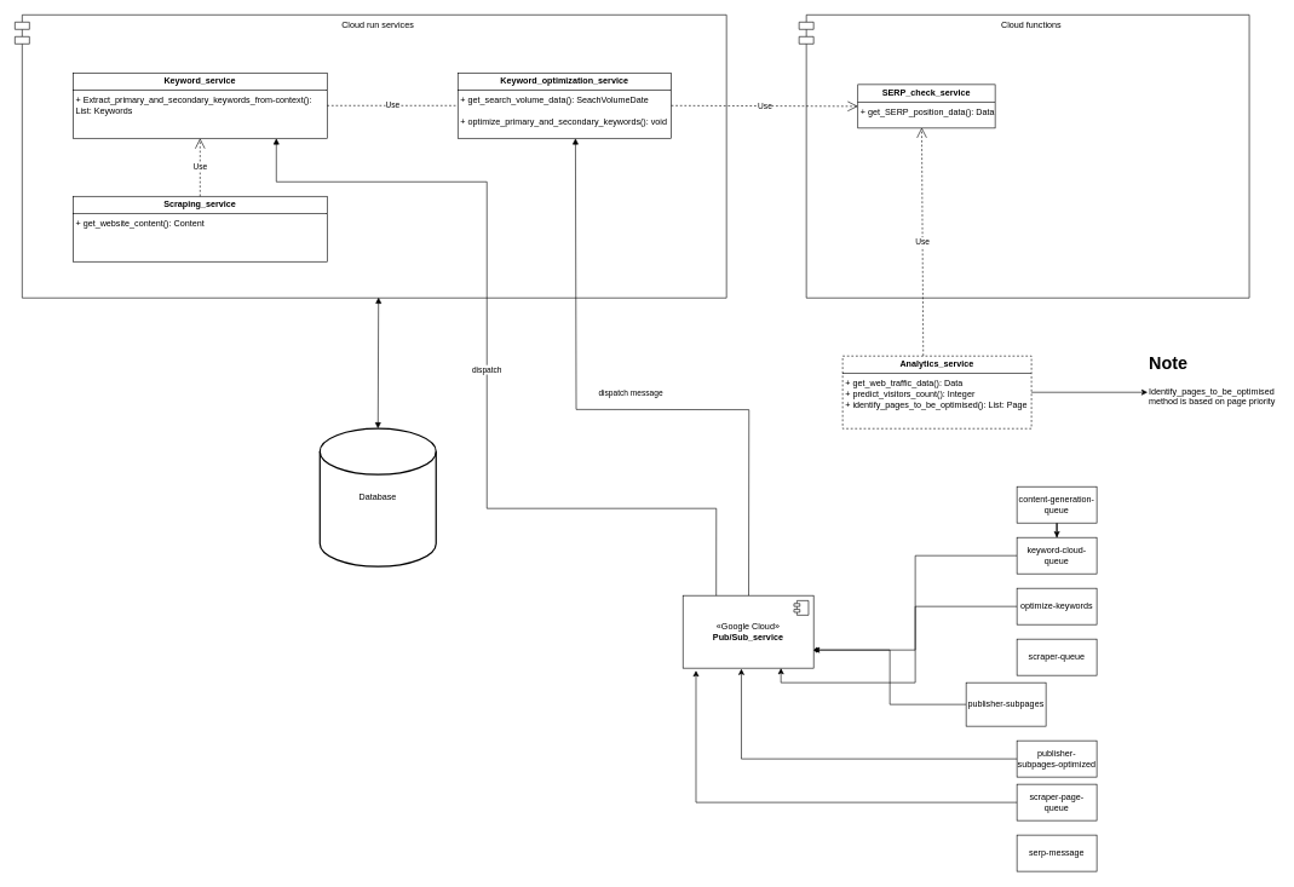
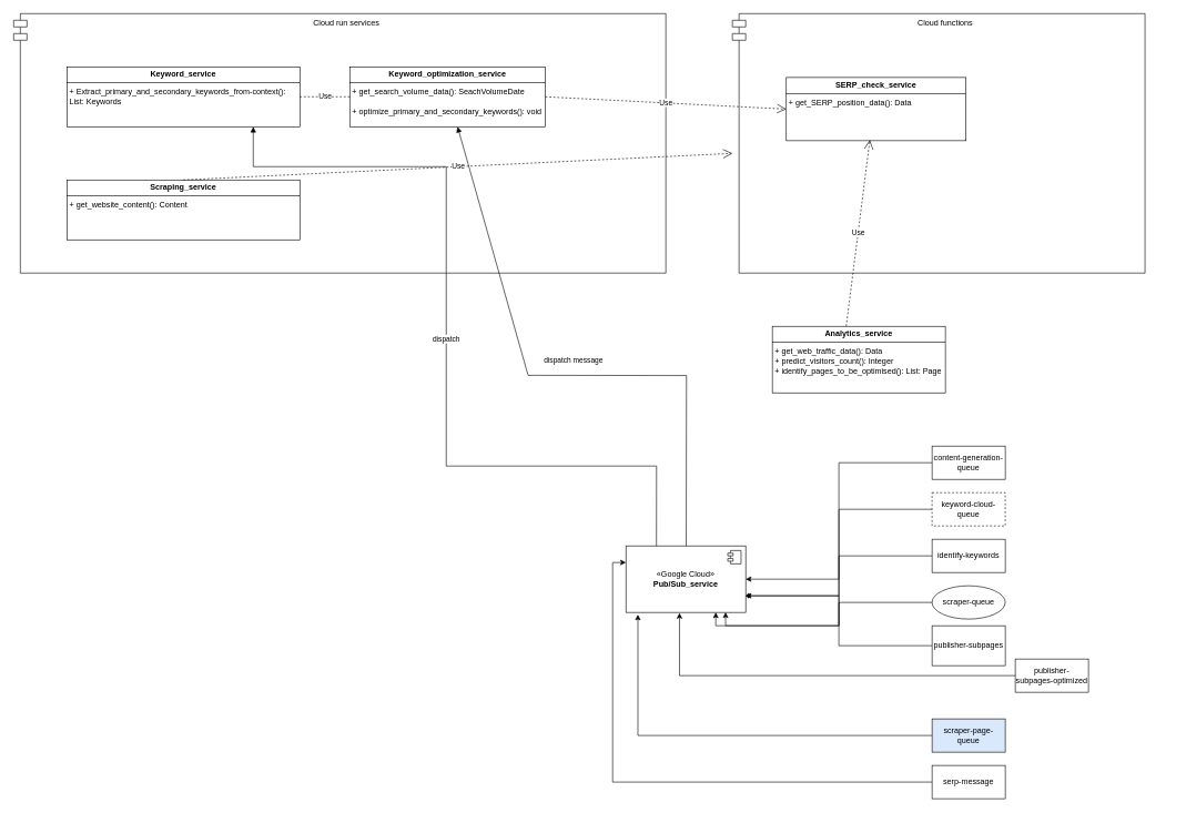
  <mxCell id="0" />
  <mxCell id="1" parent="0" />
  <mxCell id="2" value="Cloud run services" style="shape=module;align=left;spacingLeft=20;align=center;verticalAlign=top;whiteSpace=wrap;html=1;" parent="1" vertex="1"><mxGeometry x="20" y="20" width="980" height="390" as="geometry" /></mxCell>
  <mxCell id="3" value="&lt;p style=&quot;margin:0px;margin-top:4px;text-align:center;&quot;&gt;&lt;b&gt;Keyword_&lt;span style=&quot;background-color: initial;&quot;&gt;service&lt;/span&gt;&lt;/b&gt;&lt;/p&gt;&lt;hr size=&quot;1&quot; style=&quot;border-style:solid;&quot;&gt;&lt;p style=&quot;margin:0px;margin-left:4px;&quot;&gt;&lt;/p&gt;&lt;p style=&quot;margin:0px;margin-left:4px;&quot;&gt;+ Extract_primary_and_secondary_keywords_from-context(): List: Keywords&lt;/p&gt;" style="verticalAlign=top;align=left;overflow=fill;html=1;whiteSpace=wrap;" parent="1" vertex="1"><mxGeometry x="100" y="100" width="350" height="90" as="geometry" /></mxCell>
  <mxCell id="4" value="&lt;p style=&quot;margin:0px;margin-top:4px;text-align:center;&quot;&gt;&lt;b&gt;Scraping_service&lt;/b&gt;&lt;br&gt;&lt;/p&gt;&lt;hr size=&quot;1&quot; style=&quot;border-style:solid;&quot;&gt;&lt;p style=&quot;margin:0px;margin-left:4px;&quot;&gt;&lt;/p&gt;&lt;p style=&quot;margin:0px;margin-left:4px;&quot;&gt;+ get_website_content(): Content&lt;/p&gt;&lt;p style=&quot;margin:0px;margin-left:4px;&quot;&gt;&lt;br&gt;&lt;/p&gt;" style="verticalAlign=top;align=left;overflow=fill;html=1;whiteSpace=wrap;" parent="1" vertex="1"><mxGeometry x="100" y="270" width="350" height="90" as="geometry" /></mxCell>
  <mxCell id="5" value="Cloud functions" style="shape=module;align=left;spacingLeft=20;align=center;verticalAlign=top;whiteSpace=wrap;html=1;" parent="1" vertex="1"><mxGeometry x="1100" y="20" width="620" height="390" as="geometry" /></mxCell>
- <mxCell id="6" value="&lt;p style=&quot;margin:0px;margin-top:4px;text-align:center;&quot;&gt;&lt;b&gt;SERP_check_service&lt;/b&gt;&lt;/p&gt;&lt;hr size=&quot;1&quot; style=&quot;border-style:solid;&quot;&gt;&lt;p style=&quot;margin:0px;margin-left:4px;&quot;&gt;&lt;/p&gt;&lt;p style=&quot;margin:0px;margin-left:4px;&quot;&gt;+ get_SERP_position_data(): Data&lt;/p&gt;" style="verticalAlign=top;align=left;overflow=fill;html=1;whiteSpace=wrap;" parent="1" vertex="1"><mxGeometry x="1181" y="116" width="189" height="60" as="geometry" /></mxCell>
- <mxCell id="7" value="&lt;p style=&quot;margin:0px;margin-top:4px;text-align:center;&quot;&gt;&lt;b&gt;Keyword_optimization_service&lt;/b&gt;&lt;/p&gt;&lt;hr size=&quot;1&quot; style=&quot;border-style:solid;&quot;&gt;&lt;p style=&quot;margin:0px;margin-left:4px;&quot;&gt;&lt;/p&gt;&lt;p style=&quot;margin:0px;margin-left:4px;&quot;&gt;+ get_search_volume_data(): SeachVolumeDate&lt;/p&gt;&lt;p style=&quot;margin:0px;margin-left:4px;&quot;&gt;&lt;br&gt;&lt;/p&gt;&lt;p style=&quot;margin:0px;margin-left:4px;&quot;&gt;+ optimize_primary_and_secondary_keywords(): void&lt;/p&gt;" style="verticalAlign=top;align=left;overflow=fill;html=1;whiteSpace=wrap;" parent="1" vertex="1"><mxGeometry x="630" y="100" width="294" height="90" as="geometry" /></mxCell>
- <mxCell id="8" value="Use" style="endArrow=open;endSize=12;dashed=1;html=1;rounded=0;entryX=0.5;entryY=1;entryDx=0;entryDy=0;exitX=0.5;exitY=0;exitDx=0;exitDy=0;" parent="1" source="4" target="3" edge="1"><mxGeometry width="160" relative="1" as="geometry"><mxPoint x="120" y="580" as="sourcePoint" /><mxPoint x="280" y="580" as="targetPoint" /></mxGeometry></mxCell>
+ <mxCell id="6" value="&lt;p style=&quot;margin:0px;margin-top:4px;text-align:center;&quot;&gt;&lt;b&gt;SERP_check_service&lt;/b&gt;&lt;/p&gt;&lt;hr size=&quot;1&quot; style=&quot;border-style:solid;&quot;&gt;&lt;p style=&quot;margin:0px;margin-left:4px;&quot;&gt;&lt;/p&gt;&lt;p style=&quot;margin:0px;margin-left:4px;&quot;&gt;+ get_SERP_position_data(): Data&lt;/p&gt;" style="verticalAlign=top;align=left;overflow=fill;html=1;whiteSpace=wrap;" parent="1" vertex="1"><mxGeometry x="1181" y="116" width="270" height="95" as="geometry" /></mxCell>
+ <mxCell id="7" value="&lt;p style=&quot;margin:0px;margin-top:4px;text-align:center;&quot;&gt;&lt;b&gt;Keyword_optimization_service&lt;/b&gt;&lt;/p&gt;&lt;hr size=&quot;1&quot; style=&quot;border-style:solid;&quot;&gt;&lt;p style=&quot;margin:0px;margin-left:4px;&quot;&gt;&lt;/p&gt;&lt;p style=&quot;margin:0px;margin-left:4px;&quot;&gt;+ get_search_volume_data(): SeachVolumeDate&lt;/p&gt;&lt;p style=&quot;margin:0px;margin-left:4px;&quot;&gt;&lt;br&gt;&lt;/p&gt;&lt;p style=&quot;margin:0px;margin-left:4px;&quot;&gt;+ optimize_primary_and_secondary_keywords(): void&lt;/p&gt;" style="verticalAlign=top;align=left;overflow=fill;html=1;whiteSpace=wrap;" parent="1" vertex="1"><mxGeometry x="525" y="100" width="294" height="90" as="geometry" /></mxCell>
+ <mxCell id="8" value="Use" style="endArrow=open;endSize=12;dashed=1;html=1;rounded=0;exitX=0.5;exitY=0;exitDx=0;exitDy=0;" parent="1" source="4" target="5" edge="1"><mxGeometry width="160" relative="1" as="geometry"><mxPoint x="120" y="580" as="sourcePoint" /><mxPoint x="280" y="580" as="targetPoint" /></mxGeometry></mxCell>
  <mxCell id="9" value="Use" style="endArrow=none;endSize=12;dashed=1;html=1;rounded=0;exitX=1;exitY=0.5;exitDx=0;exitDy=0;entryX=0;entryY=0.5;entryDx=0;entryDy=0;" parent="1" source="3" target="7" edge="1"><mxGeometry width="160" relative="1" as="geometry"><mxPoint x="580" y="270" as="sourcePoint" /><mxPoint x="740" y="270" as="targetPoint" /></mxGeometry></mxCell>
  <mxCell id="10" value="Use" style="endArrow=open;endSize=12;dashed=1;html=1;rounded=0;exitX=1;exitY=0.5;exitDx=0;exitDy=0;entryX=0;entryY=0.5;entryDx=0;entryDy=0;" parent="1" source="7" target="6" edge="1"><mxGeometry width="160" relative="1" as="geometry"><mxPoint x="1010" y="150" as="sourcePoint" /><mxPoint x="1170" y="150" as="targetPoint" /></mxGeometry></mxCell>
- <mxCell id="11" value="&lt;p style=&quot;margin:0px;margin-top:4px;text-align:center;&quot;&gt;&lt;b&gt;Analytics_service&lt;/b&gt;&lt;/p&gt;&lt;hr size=&quot;1&quot; style=&quot;border-style:solid;&quot;&gt;&lt;p style=&quot;margin:0px;margin-left:4px;&quot;&gt;&lt;/p&gt;&lt;p style=&quot;margin:0px;margin-left:4px;&quot;&gt;+ get_web_traffic_data(): Data&lt;/p&gt;&lt;p style=&quot;margin:0px;margin-left:4px;&quot;&gt;+ predict_visitors_count(): Integer&lt;/p&gt;&lt;p style=&quot;margin:0px;margin-left:4px;&quot;&gt;+ identify_pages_to_be_optimised(): List: Page&lt;/p&gt;" style="verticalAlign=top;align=left;overflow=fill;html=1;whiteSpace=wrap;dashed=1;" parent="1" vertex="1"><mxGeometry x="1160" y="490" width="260" height="100" as="geometry" /></mxCell>
- <mxCell id="12" style="edgeStyle=orthogonalEdgeStyle;rounded=0;orthogonalLoop=1;jettySize=auto;html=1;exitX=1;exitY=0.5;exitDx=0;exitDy=0;" parent="1" source="11" target="13" edge="1"><mxGeometry relative="1" as="geometry" /></mxCell>
- <mxCell id="13" value="&lt;h1 style=&quot;margin-top: 0px;&quot;&gt;Note&lt;/h1&gt;&lt;p&gt;Identify_pages_to_be_optimised method is based on page priority&lt;/p&gt;" style="text;html=1;whiteSpace=wrap;overflow=hidden;rounded=0;" parent="1" vertex="1"><mxGeometry x="1580" y="480" width="180" height="120" as="geometry" /></mxCell>
+ <mxCell id="11" value="&lt;p style=&quot;margin:0px;margin-top:4px;text-align:center;&quot;&gt;&lt;b&gt;Analytics_service&lt;/b&gt;&lt;/p&gt;&lt;hr size=&quot;1&quot; style=&quot;border-style:solid;&quot;&gt;&lt;p style=&quot;margin:0px;margin-left:4px;&quot;&gt;&lt;/p&gt;&lt;p style=&quot;margin:0px;margin-left:4px;&quot;&gt;+ get_web_traffic_data(): Data&lt;/p&gt;&lt;p style=&quot;margin:0px;margin-left:4px;&quot;&gt;+ predict_visitors_count(): Integer&lt;/p&gt;&lt;p style=&quot;margin:0px;margin-left:4px;&quot;&gt;+ identify_pages_to_be_optimised(): List: Page&lt;/p&gt;" style="verticalAlign=top;align=left;overflow=fill;html=1;whiteSpace=wrap;" parent="1" vertex="1"><mxGeometry x="1160" y="490" width="260" height="100" as="geometry" /></mxCell>
  <mxCell id="14" value="Use" style="endArrow=open;endSize=12;dashed=1;html=1;rounded=0;entryX=0.465;entryY=0.987;entryDx=0;entryDy=0;entryPerimeter=0;exitX=0.427;exitY=-0.003;exitDx=0;exitDy=0;exitPerimeter=0;" parent="1" source="11" target="6" edge="1"><mxGeometry width="160" relative="1" as="geometry"><mxPoint x="1240" y="440" as="sourcePoint" /><mxPoint x="1400" y="440" as="targetPoint" /></mxGeometry></mxCell>
- <mxCell id="15" value="Database" style="strokeWidth=2;html=1;shape=mxgraph.flowchart.database;whiteSpace=wrap;" parent="1" vertex="1"><mxGeometry x="440" y="590" width="160" height="190" as="geometry" /></mxCell>
- <mxCell id="16" value="" style="endArrow=block;startArrow=block;endFill=1;startFill=1;html=1;rounded=0;entryX=0.5;entryY=0;entryDx=0;entryDy=0;entryPerimeter=0;exitX=0.511;exitY=0.998;exitDx=0;exitDy=0;exitPerimeter=0;" edge="1" parent="1" source="2" target="15"><mxGeometry width="160" relative="1" as="geometry"><mxPoint x="290" y="520" as="sourcePoint" /><mxPoint x="450" y="520" as="targetPoint" /><Array as="points" /></mxGeometry></mxCell>
  <mxCell id="17" value="«Google Cloud»&lt;br&gt;&lt;b&gt;Pub/Sub_&lt;/b&gt;&lt;b style=&quot;background-color: initial;&quot;&gt;service&lt;/b&gt;" style="html=1;dropTarget=0;whiteSpace=wrap;" vertex="1" parent="1"><mxGeometry x="940" y="820" width="180" height="100" as="geometry" /></mxCell>
  <mxCell id="18" value="" style="shape=module;jettyWidth=8;jettyHeight=4;" vertex="1" parent="17"><mxGeometry x="1" width="20" height="20" relative="1" as="geometry"><mxPoint x="-27" y="7" as="offset" /></mxGeometry></mxCell>
- <mxCell id="19" style="edgeStyle=orthogonalEdgeStyle;rounded=0;orthogonalLoop=1;jettySize=auto;html=1;" edge="1" parent="1" source="20" target="22"><mxGeometry relative="1" as="geometry" /></mxCell>
+ <mxCell id="19" style="edgeStyle=orthogonalEdgeStyle;rounded=0;orthogonalLoop=1;jettySize=auto;html=1;entryX=1;entryY=0.5;entryDx=0;entryDy=0;" edge="1" parent="1" source="20" target="17"><mxGeometry relative="1" as="geometry" /></mxCell>
  <mxCell id="20" value="content-generation-queue" style="html=1;whiteSpace=wrap;" vertex="1" parent="1"><mxGeometry x="1400" y="670" width="110" height="50" as="geometry" /></mxCell>
  <mxCell id="21" style="edgeStyle=orthogonalEdgeStyle;rounded=0;orthogonalLoop=1;jettySize=auto;html=1;entryX=1;entryY=0.75;entryDx=0;entryDy=0;endArrow=diamond;" edge="1" parent="1" source="22" target="17"><mxGeometry relative="1" as="geometry" /></mxCell>
- <mxCell id="22" value="keyword-cloud-queue" style="html=1;whiteSpace=wrap;" vertex="1" parent="1"><mxGeometry x="1400" y="740" width="110" height="50" as="geometry" /></mxCell>
+ <mxCell id="22" value="keyword-cloud-queue" style="html=1;whiteSpace=wrap;dashed=1;" vertex="1" parent="1"><mxGeometry x="1400" y="740" width="110" height="50" as="geometry" /></mxCell>
  <mxCell id="23" style="edgeStyle=orthogonalEdgeStyle;rounded=0;orthogonalLoop=1;jettySize=auto;html=1;entryX=0.75;entryY=1;entryDx=0;entryDy=0;" edge="1" parent="1" source="24" target="17"><mxGeometry relative="1" as="geometry" /></mxCell>
- <mxCell id="24" value="optimize-keywords" style="html=1;whiteSpace=wrap;" vertex="1" parent="1"><mxGeometry x="1400" y="810" width="110" height="50" as="geometry" /></mxCell>
+ <mxCell id="24" value="identify-keywords" style="html=1;whiteSpace=wrap;" vertex="1" parent="1"><mxGeometry x="1400" y="810" width="110" height="50" as="geometry" /></mxCell>
  <mxCell id="25" style="edgeStyle=orthogonalEdgeStyle;rounded=0;orthogonalLoop=1;jettySize=auto;html=1;entryX=1;entryY=0.75;entryDx=0;entryDy=0;" edge="1" parent="1" source="26" target="17"><mxGeometry relative="1" as="geometry" /></mxCell>
- <mxCell id="26" value="publisher-subpages" style="html=1;whiteSpace=wrap;" vertex="1" parent="1"><mxGeometry x="1330" y="940" width="110" height="60" as="geometry" /></mxCell>
- <mxCell id="27" value="publisher-subpages-optimized" style="html=1;whiteSpace=wrap;" vertex="1" parent="1"><mxGeometry x="1400" y="1020" width="110" height="50" as="geometry" /></mxCell>
- <mxCell id="28" value="scraper-page-queue" style="html=1;whiteSpace=wrap;" vertex="1" parent="1"><mxGeometry x="1400" y="1080" width="110" height="50" as="geometry" /></mxCell>
- <mxCell id="29" value="scraper-queue" style="html=1;whiteSpace=wrap;" vertex="1" parent="1"><mxGeometry x="1400" y="880" width="110" height="50" as="geometry" /></mxCell>
+ <mxCell id="26" value="publisher-subpages" style="html=1;whiteSpace=wrap;" vertex="1" parent="1"><mxGeometry x="1400" y="940" width="110" height="60" as="geometry" /></mxCell>
+ <mxCell id="27" value="publisher-subpages-optimized" style="html=1;whiteSpace=wrap;" vertex="1" parent="1"><mxGeometry x="1525" y="990" width="110" height="50" as="geometry" /></mxCell>
+ <mxCell id="28" value="scraper-page-queue" style="html=1;whiteSpace=wrap;fillColor=#dae8fc;" vertex="1" parent="1"><mxGeometry x="1400" y="1080" width="110" height="50" as="geometry" /></mxCell>
+ <mxCell id="29" value="scraper-queue" style="ellipse;html=1;whiteSpace=wrap;" vertex="1" parent="1"><mxGeometry x="1400" y="880" width="110" height="50" as="geometry" /></mxCell>
+ <mxCell id="30" style="edgeStyle=orthogonalEdgeStyle;rounded=0;orthogonalLoop=1;jettySize=auto;html=1;entryX=0;entryY=0.25;entryDx=0;entryDy=0;" edge="1" parent="1" source="31" target="17"><mxGeometry relative="1" as="geometry" /></mxCell>
  <mxCell id="31" value="serp-message" style="html=1;whiteSpace=wrap;" vertex="1" parent="1"><mxGeometry x="1400" y="1150" width="110" height="50" as="geometry" /></mxCell>
  <mxCell id="32" style="edgeStyle=orthogonalEdgeStyle;rounded=0;orthogonalLoop=1;jettySize=auto;html=1;entryX=0.447;entryY=1.009;entryDx=0;entryDy=0;entryPerimeter=0;" edge="1" parent="1" source="27" target="17"><mxGeometry relative="1" as="geometry" /></mxCell>
+ <mxCell id="33" style="edgeStyle=orthogonalEdgeStyle;rounded=0;orthogonalLoop=1;jettySize=auto;html=1;entryX=0.832;entryY=0.998;entryDx=0;entryDy=0;entryPerimeter=0;" edge="1" parent="1" source="29" target="17"><mxGeometry relative="1" as="geometry" /></mxCell>
  <mxCell id="34" style="edgeStyle=orthogonalEdgeStyle;rounded=0;orthogonalLoop=1;jettySize=auto;html=1;entryX=0.1;entryY=1.033;entryDx=0;entryDy=0;entryPerimeter=0;" edge="1" parent="1" source="28" target="17"><mxGeometry relative="1" as="geometry" /></mxCell>
  <mxCell id="35" value="dispatch message" style="html=1;verticalAlign=bottom;endArrow=block;curved=0;rounded=0;exitX=0.431;exitY=-0.036;exitDx=0;exitDy=0;exitPerimeter=0;entryX=0.551;entryY=1;entryDx=0;entryDy=0;entryPerimeter=0;" edge="1" parent="1" target="7"><mxGeometry x="-0.035" y="-14" width="80" relative="1" as="geometry"><mxPoint x="1030.58" y="820" as="sourcePoint" /><mxPoint x="790" y="193.6" as="targetPoint" /><Array as="points"><mxPoint x="1031" y="564" /><mxPoint x="793" y="563.6" /></Array><mxPoint as="offset" /></mxGeometry></mxCell>
  <mxCell id="36" value="dispatch" style="html=1;verticalAlign=bottom;endArrow=block;curved=0;rounded=0;" edge="1" parent="1"><mxGeometry width="80" relative="1" as="geometry"><mxPoint x="985.861" y="820" as="sourcePoint" /><mxPoint x="379.999" y="190" as="targetPoint" /><Array as="points"><mxPoint x="986" y="700" /><mxPoint x="670" y="700" /><mxPoint x="670" y="250" /><mxPoint x="380" y="250" /></Array></mxGeometry></mxCell>
